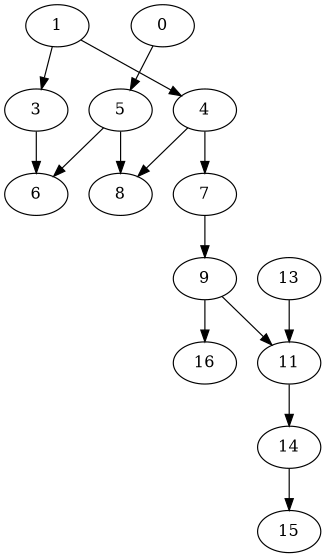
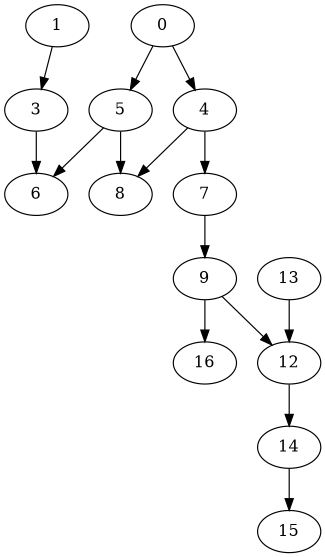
  digraph {
    node [alpha=0.10]
    1 [alpha=0.13 expect_size=34107392]
    3 [alpha=0.20 expect_size=45342720]
    6 [alpha=0.16 expect_size=45277184]
    n4 [alpha=0.08 expect_size=5862400 label=0]
    4 [expect_size=42201088]
    5 [alpha=0.04 expect_size=21462016]
    7 [alpha=0.03 expect_size=29162496]
    8 [expect_size=14358528]
    9 [alpha=0.02 expect_size=34326528]
    n10 [alpha=0.17 expect_size=39906304 label=16]
-   11 [alpha=0.04 expect_size=41970688]
+   11 [alpha=0.04 expect_size=41970688 label=12]
    14 [expect_size=44295168]
    13 [alpha=0.12 expect_size=44786688]
    15 [alpha=0.14 expect_size=20562944]
    1 -> 3
    3 -> 6
-   1 -> 4
+   n4 -> 4
    n4 -> 5
    4 -> 7
    4 -> 8
    5 -> 6
    5 -> 8
    7 -> 9
    9 -> n10
    9 -> 11
    11 -> 14
    14 -> 15
    13 -> 11
  }
